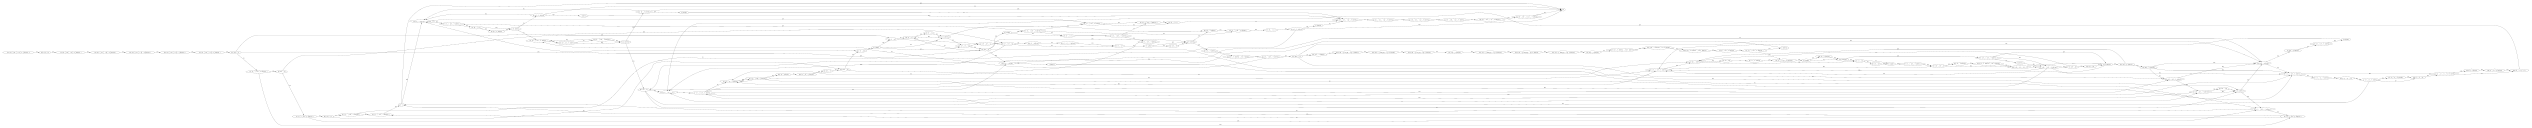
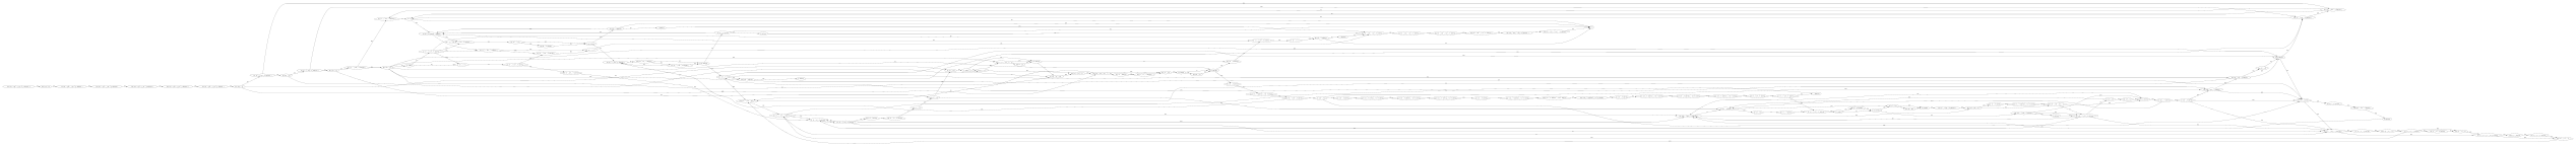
  digraph {
    fontname="Source Code Pro"
    rankdir=LR
    node [fontname="Source Code Pro"]
    edge [fontname="Source Code Pro"]
    n1 [label="stp x29 , x30 , [ sp , #- address ]!"]
    n2 [label="mov x29 , sp"]
    n3 [label="stp x19 , x20 , [ sp , # address ]"]
    n4 [label="stp x21 , x22 , [ sp , # address ]"]
    n5 [label="stp x23 , x24 , [ sp , # address ]"]
    n6 [label="stp x25 , x26 , [ sp , # address ]"]
    n7 [label="stp x27 , x28 , [ sp , # address ]"]
    n8 [label="mov x19 , x0"]
    n9 [label="str x0 , [ x29 , # address ]"]
    n10 [label="mov x0 , x19"]
    n11 [label="add x27 , x19 , x27"]
    n12 [label="mov w27 , w1"]
    n13 [label="ldr x0 , [ x29 , # address ]"]
    n14 [label="bl symbol"]
    n15 [label="adrp x1 , address"]
    n16 [label="mov x0 , x27"]
    n17 [label="strb w1 , [ x27 , x25 ]"]
    n18 [label="str x2 , [ x29 , # address ]"]
    n19 [label="sxtw x1 , w27"]
    n20 [label="ldr x2 , [ x29 , # address ]"]
    n21 [label="blr x2"]
    n22 [label="mov x20 , x3"]
    n23 [label="ldr x1 , [ x29 , # address ]"]
    n24 [label="add x2 , x1 , x26"]
    n25 [label="sub x27 , x27 , x1"]
    n26 [label="str x3 , [ x29 , # address ]"]
    n27 [label="cset w21 , eq"]
    n28 [label="mov x26 , x4"]
    n29 [label="cbz w21 , address"]
    n30 [label="bl symbol"]
    n31 [label="sub x27 , x0 , x26"]
    n32 [label="b.hi address"]
    n33 [label="cbnz x26 , address"]
    n34 [label="b.eq address"]
    n35 [label="str x0 , [ x29 , # address ]"]
    n36 [label="ldr w0 , [ x0 ]"]
    n37 [label="b.lo address"]
    n38 [label="cmp x0 , x2"]
    n39 [label="mov w0 , # address"]
    n40 [label="mov w0 , # address"]
    n41 [label="cbnz w19 , address"]
    n42 [label="b address"]
    n43 [label="ldr x1 , [ x29 , # address ]"]
    n44 [label="ldr x1 , [ x29 , # address ]"]
    n45 [label="ldr x0 , [ x29 , # address ]"]
    n46 [label="str w0 , [ x29 , # address ]"]
    n47 [label="str w0 , [ x1 ]"]
    n48 [label="ldr w2 , [ x29 , # address ]"]
    n49 [label="str w2 , [ x1 ]"]
    n50 [label="ldr w0 , [ x0 ]"]
    n51 [label="add x0 , x29 , # address"]
    n52 [label="lsr x0 , x0 , # address"]
    n53 [label="str x0 , [ x29 , # address ]"]
    n54 [label="adrp x0 , address"]
    n55 [label="ldr x2 , [ x29 , # address ]"]
    n56 [label="ldr x19 , [ x29 , # address ]"]
    n57 [label="add x0 , x0 , # address"]
    n58 [label="lsr x0 , x2 , # address"]
    n59 [label="sub x1 , x2 , x1 , lsl # address"]
    n60 [label="eor x19 , x19 , x0"]
    n61 [label="cmp x20 , x0"]
    n62 [label="mov x1 , x23"]
    n63 [label="mov w2 , w20"]
    n64 [label="mov w0 , # address"]
    n65 [label="b address"]
    n66 [label=ret]
    n67 [label="tbz w0 , # address , address"]
    n68 [label="ldp x19 , x20 , [ sp , # address ]"]
    n69 [label="ldp x21 , x22 , [ sp , # address ]"]
    n70 [label="ldp x23 , x24 , [ sp , # address ]"]
    n71 [label="add x1 , x1 , # address"]
    n72 [label="bl symbol"]
    n73 [label="str x0 , [ x29 , # address ]"]
    n74 [label="cmp x26 , x0"]
    n75 [label="movk w0 , # address , lsl # address"]
    n76 [label="str w0 , [ x29 , # address ]"]
    n77 [label="ldp x25 , x26 , [ sp , # address ]"]
    n78 [label="ldp x27 , x28 , [ sp , # address ]"]
    n79 [label="ldp x29 , x30 , [ sp ] , # address"]
    n80 [label="mov w19 , # 0"]
    n81 [label="ldr w0 , [ x29 , # address ]"]
    n82 [label="mov x24 , # address"]
    n83 [label="sub w19 , w19 , # address"]
    n84 [label="subs w0 , w0 , # address"]
    n85 [label="movk x24 , # string , lsl # address"]
    n86 [label="mov w20 , # address"]
    n87 [label="add x25 , x25 , # address"]
    n88 [label="movk x24 , # address , lsl # address"]
    n89 [label="movk x24 , # string , lsl # address"]
    n90 [label="mov x22 , # address"]
    n91 [label="movk x22 , # address , lsl # address"]
    n92 [label="movk x22 , # address , lsl # address"]
    n93 [label="movk x22 , # address , lsl # address"]
    n94 [label="mov x28 , # address"]
    n95 [label="movk x28 , # address , lsl # address"]
    n96 [label="movk x28 , # address , lsl # address"]
    n97 [label="movk x28 , # address , lsl # address"]
    n98 [label="add x0 , x29 , # address"]
    n99 [label="str x0 , [ x29 , # address ]"]
    n100 [label="b address"]
    n101 [label="ldr x0 , [ x29 , # address ]"]
    n102 [label="mov x25 , # 0"]
    n103 [label="bl symbol"]
    n104 [label="cmp x26 , x25"]
    n105 [label="add x23 , x29 , # address"]
    n106 [label="umulh x0 , x0 , x28"]
    n107 [label="adrp x2 , address"]
    n108 [label="ldrb w1 , [ x2 , x1 ]"]
    n109 [label="b address"]
    n110 [label="lsr x0 , x0 , # address"]
    n111 [label="lsl x1 , x0 , # address"]
    n112 [label="sub x1 , x1 , x0"]
    n113 [label="add x2 , x2 , # address"]
    n114 [label="mov x0 , # address"]
    n115 [label="madd x19 , x19 , x24 , x0"]
    n116 [label="cmp w0 , # address"]
    n117 [label="b.ne address"]
    n118 [label="mov w0 , w20"]
    n119 [label="bl symbol"]
    n120 [label="mov x1 , # address"]
    n121 [label="ldr x0 , [ x29 , # address ]"]
    n122 [label="mov w0 , # address"]
    n123 [label="b address"]
    n124 [label="str w0 , [ x29 , # address ]"]
    n125 [label="b.eq address"]
    n126 [label="movk x0 , # address , lsl # address"]
    n127 [label="str x19 , [ x29 , # address ]"]
    n128 [label="b.ls address"]
    n129 [label="mov w29 , w20"]
    n130 [label="mov w21 , # address"]
    n131 [label="cmp x19 , x22"]
    n132 [label="cmp x0 , # address"]
    n133 [label="b.ne address"]
    n134 [label="ldr x19 , [ x29 , # address ]"]
    n135 [label="b address"]
    n136 [label="mov w0 , # address"]
    n137 [label="b address"]
    n138 [label="mov w19 , # address"]
    n1 -> n2 [label=CFG]
    n2 -> n3 [label=CFG]
    n3 -> n4 [label=CFG]
    n4 -> n5 [label=CFG]
    n5 -> n6 [label=CFG]
    n6 -> n7 [label=CFG]
    n7 -> n8 [label=CFG]
    n8 -> n9 [label=CFG]
    n8 -> n10 [label=DFG]
    n8 -> n11 [label=DFG]
    n9 -> n12 [label=CFG]
    n9 -> n13 [label=DFG]
    n10 -> n14 [label=DFG]
    n11 -> n15 [label=CFG]
    n11 -> n16 [label=DFG]
    n11 -> n17 [label=DFG]
    n12 -> n18 [label=CFG]
    n12 -> n19 [label=CFG]
    n13 -> n20 [label=CFG]
    n13 -> n21 [label=DFG]
    n14 -> n19 [label=CFG]
    n14 -> n31 [label=DFG]
    n14 -> n37 [label=DFG]
    n15 -> n71 [label=CFG]
    n16 -> n72 [label=DFG]
    n17 -> n73 [label=CFG]
    n18 -> n22 [label=CFG]
    n18 -> n23 [label=DFG]
    n19 -> n24 [label=DFG]
    n19 -> n25 [label=DFG]
    n20 -> n21 [label=DFG]
    n21 -> n66 [label=DFG]
    n21 -> n67 [label=DFG]
    n22 -> n26 [label=CFG]
    n22 -> n27 [label=DFG]
    n23 -> n13 [label=CFG]
    n23 -> n21 [label=DFG]
    n24 -> n37 [label=DFG]
    n24 -> n38 [label=CFG]
    n25 -> n11 [label=DFG]
    n26 -> n20 [label=DFG]
    n26 -> n28 [label=CFG]
    n27 -> n10 [label=CFG]
    n27 -> n29 [label=DFG]
    n28 -> n24 [label=DFG]
    n28 -> n30 [label=CFG]
-   n31 -> n28 [label=DFG]
+   n28 -> n31 [label=DFG]
    n28 -> n32 [label=DFG]
    n28 -> n33 [label=DFG]
    n28 -> n34 [label=DFG]
    n29 -> n62 [label=CFG]
    n29 -> n63 [label=CFG]
    n30 -> n35 [label=DFG]
    n30 -> n36 [label=DFG]
    n31 -> n25 [label=DFG]
    n32 -> n39 [label=CFG]
    n32 -> n40 [label=CFG]
    n33 -> n41 [label=CFG]
    n33 -> n42 [label=CFG]
    n34 -> n23 [label=CFG]
    n34 -> n41 [label=CFG]
    n35 -> n36 [label=CFG]
    n35 -> n43 [label=DFG]
    n35 -> n44 [label=DFG]
    n35 -> n45 [label=DFG]
    n36 -> n46 [label=DFG]
    n37 -> n31 [label=CFG]
    n37 -> n39 [label=CFG]
    n38 -> n37 [label=CFG]
    n39 -> n43 [label=CFG]
    n40 -> n75 [label=CFG]
    n41 -> n55 [label=CFG]
    n41 -> n86 [label=CFG]
    n42 -> n23 [label=CFG]
    n43 -> n47 [label=DFG]
    n44 -> n48 [label=CFG]
    n44 -> n49 [label=DFG]
    n45 -> n50 [label=DFG]
    n46 -> n48 [label=DFG]
    n46 -> n51 [label=CFG]
    n47 -> n64 [label=CFG]
    n48 -> n49 [label=DFG]
    n49 -> n68 [label=CFG]
    n50 -> n116 [label=CFG]
    n50 -> n117 [label=DFG]
    n51 -> n52 [label=CFG]
    n52 -> n53 [label=DFG]
    n53 -> n52 [label=DFG]
    n53 -> n54 [label=CFG]
    n53 -> n55 [label=DFG]
    n53 -> n56 [label=DFG]
    n54 -> n57 [label=CFG]
    n55 -> n58 [label=DFG]
    n55 -> n59 [label=DFG]
    n56 -> n29 [label=CFG]
    n56 -> n60 [label=DFG]
    n57 -> n61 [label=CFG]
    n58 -> n106 [label=DFG]
    n59 -> n107 [label=CFG]
    n59 -> n108 [label=DFG]
    n60 -> n114 [label=CFG]
    n60 -> n115 [label=DFG]
    n61 -> n27 [label=CFG]
    n62 -> n118 [label=CFG]
    n62 -> n119 [label=DFG]
    n63 -> n120 [label=CFG]
    n64 -> n65 [label=CFG]
    n64 -> n66 [label=DFG]
    n64 -> n67 [label=DFG]
    n65 -> n68 [label=CFG]
    n67 -> n44 [label=CFG]
    n67 -> n45 [label=CFG]
    n68 -> n69 [label=CFG]
    n69 -> n70 [label=CFG]
    n70 -> n77 [label=CFG]
    n71 -> n16 [label=CFG]
    n72 -> n32 [label=DFG]
    n72 -> n74 [label=CFG]
    n73 -> n52 [label=DFG]
    n73 -> n55 [label=DFG]
    n73 -> n56 [label=DFG]
    n73 -> n83 [label=CFG]
    n74 -> n32 [label=CFG]
    n75 -> n76 [label=CFG]
    n76 -> n80 [label=CFG]
    n76 -> n81 [label=DFG]
    n77 -> n78 [label=CFG]
    n78 -> n79 [label=CFG]
    n79 -> n66 [label=CFG]
    n80 -> n41 [label=DFG]
    n80 -> n82 [label=CFG]
    n80 -> n83 [label=DFG]
    n81 -> n84 [label=DFG]
    n82 -> n85 [label=CFG]
    n83 -> n41 [label=DFG]
    n83 -> n87 [label=CFG]
    n84 -> n124 [label=DFG]
    n84 -> n125 [label=DFG]
    n85 -> n88 [label=CFG]
    n86 -> n105 [label=CFG]
    n87 -> n17 [label=DFG]
    n87 -> n34 [label=DFG]
    n87 -> n104 [label=CFG]
    n88 -> n89 [label=CFG]
    n89 -> n90 [label=CFG]
    n90 -> n91 [label=CFG]
    n91 -> n92 [label=CFG]
    n92 -> n93 [label=CFG]
    n93 -> n94 [label=CFG]
    n94 -> n95 [label=CFG]
    n95 -> n96 [label=CFG]
    n96 -> n97 [label=CFG]
    n97 -> n98 [label=CFG]
    n98 -> n99 [label=CFG]
    n99 -> n100 [label=CFG]
    n99 -> n101 [label=DFG]
    n100 -> n102 [label=CFG]
    n101 -> n103 [label=DFG]
    n102 -> n17 [label=DFG]
    n102 -> n33 [label=CFG]
    n102 -> n34 [label=DFG]
    n102 -> n87 [label=DFG]
    n103 -> n132 [label=CFG]
    n103 -> n133 [label=DFG]
    n104 -> n34 [label=CFG]
    n105 -> n109 [label=CFG]
    n106 -> n110 [label=DFG]
    n107 -> n113 [label=CFG]
    n108 -> n17 [label=DFG]
    n109 -> n56 [label=CFG]
    n110 -> n73 [label=DFG]
    n110 -> n111 [label=DFG]
    n110 -> n112 [label=DFG]
    n111 -> n112 [label=DFG]
    n112 -> n59 [label=DFG]
    n113 -> n108 [label=CFG]
    n114 -> n126 [label=CFG]
    n115 -> n127 [label=DFG]
    n115 -> n128 [label=DFG]
    n116 -> n117 [label=CFG]
    n117 -> n81 [label=CFG]
    n117 -> n122 [label=CFG]
    n118 -> n119 [label=CFG]
    n119 -> n121 [label=CFG]
    n120 -> n101 [label=CFG]
    n121 -> n60 [label=DFG]
    n122 -> n66 [label=DFG]
    n122 -> n67 [label=DFG]
    n122 -> n123 [label=CFG]
    n123 -> n68 [label=CFG]
    n124 -> n81 [label=DFG]
    n124 -> n125 [label=CFG]
    n125 -> n102 [label=CFG]
    n125 -> n136 [label=CFG]
    n126 -> n115 [label=CFG]
    n127 -> n52 [label=DFG]
    n127 -> n55 [label=DFG]
    n127 -> n56 [label=DFG]
    n127 -> n129 [label=CFG]
    n128 -> n56 [label=CFG]
    n128 -> n130 [label=CFG]
    n129 -> n29 [label=DFG]
    n129 -> n131 [label=CFG]
    n130 -> n29 [label=DFG]
    n130 -> n138 [label=CFG]
    n131 -> n128 [label=CFG]
    n132 -> n133 [label=CFG]
    n133 -> n62 [label=CFG]
    n133 -> n134 [label=CFG]
    n134 -> n127 [label=DFG]
    n134 -> n128 [label=DFG]
    n134 -> n135 [label=CFG]
    n135 -> n127 [label=CFG]
    n136 -> n66 [label=DFG]
    n136 -> n67 [label=DFG]
    n136 -> n137 [label=CFG]
    n137 -> n68 [label=CFG]
    n138 -> n41 [label=DFG]
    n138 -> n55 [label=CFG]
    n138 -> n83 [label=DFG]
  }
